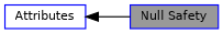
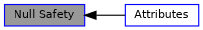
  digraph {
    rankdir=LR
    node [color=blue fontname=Helvetica fontsize=10 shape=box style=filled]
    n1 [fillcolor=white height=0.2 label=Attributes width=0.4]
    n2 [fillcolor=grey60 fontcolor=black height=0.2 label="Null Safety" width=0.4]
-   n1 -> n2 [dir=back fontname=Helvetica fontsize=10 labelfontname=Helvetica labelfontsize=10 shape=plaintext style=solid color=black]
+   n2 -> n1 [dir=back fontname=Helvetica fontsize=10 labelfontname=Helvetica labelfontsize=10 shape=plaintext style=solid color=black]
  }
